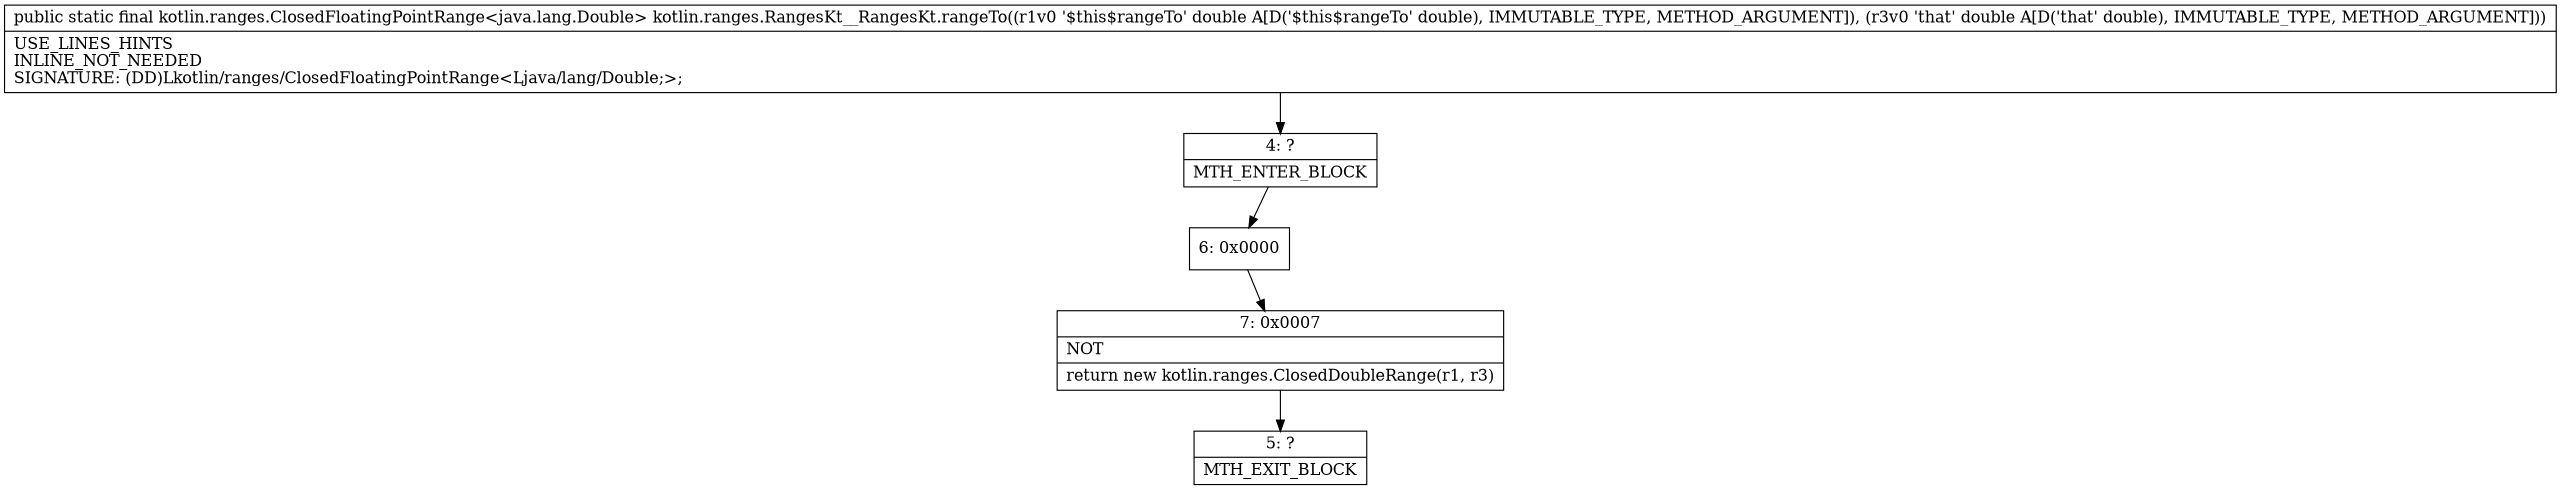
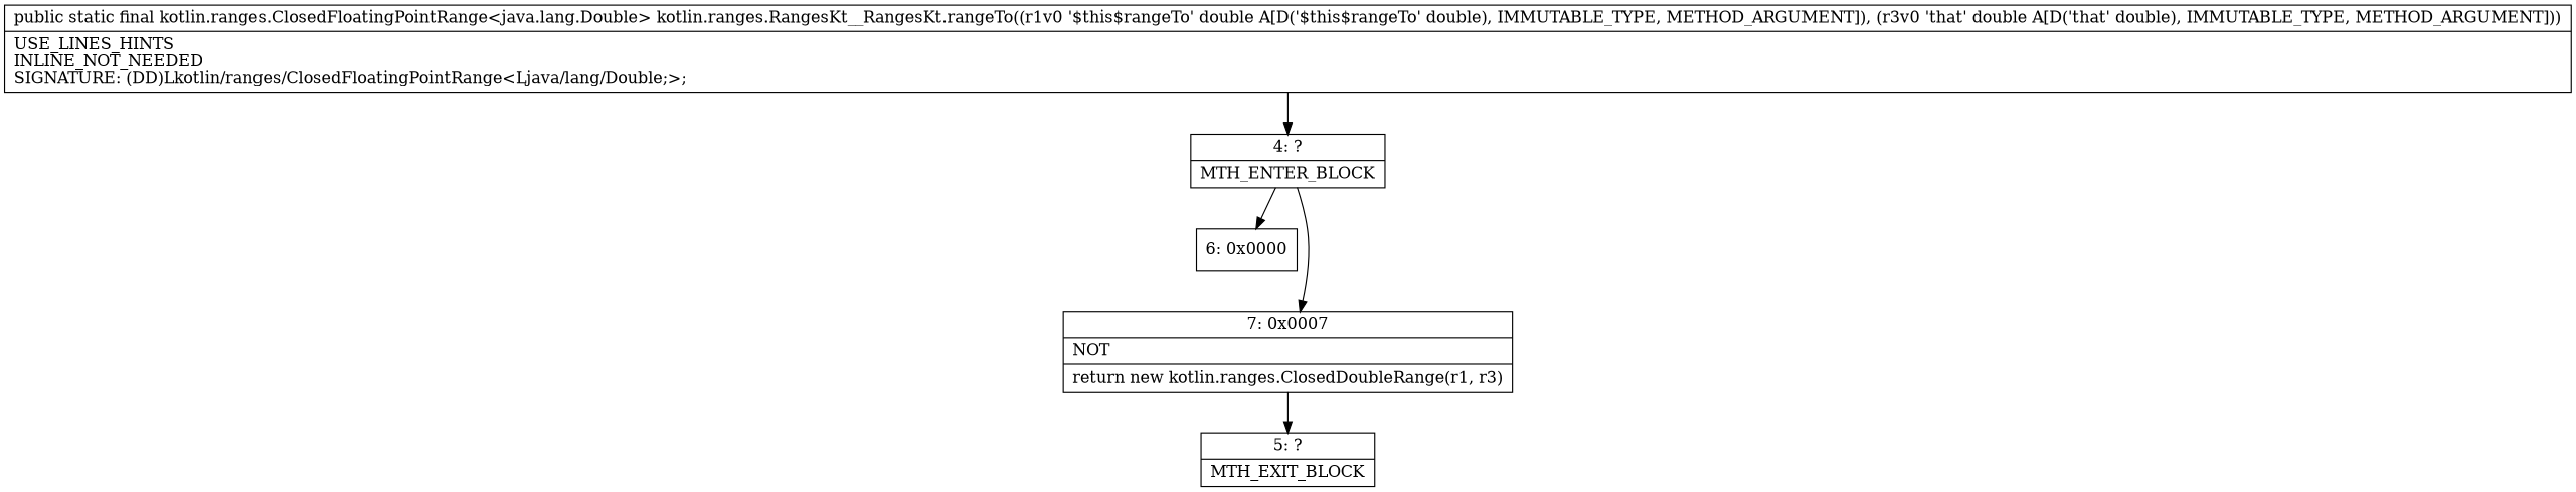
  digraph {
    node [shape=record]
    n1 [label="{4\:\ ?|MTH_ENTER_BLOCK\l}"]
    n2 [label="{6\:\ 0x0000}"]
    n3 [label="{7\:\ 0x0007|NOT\l|return new kotlin.ranges.ClosedDoubleRange(r1, r3)\l}"]
    n4 [label="{5\:\ ?|MTH_EXIT_BLOCK\l}"]
    n5 [label="{public static final kotlin.ranges.ClosedFloatingPointRange\<java.lang.Double\> kotlin.ranges.RangesKt__RangesKt.rangeTo((r1v0 '$this$rangeTo' double A[D('$this$rangeTo' double), IMMUTABLE_TYPE, METHOD_ARGUMENT]), (r3v0 'that' double A[D('that' double), IMMUTABLE_TYPE, METHOD_ARGUMENT]))  | USE_LINES_HINTS\lINLINE_NOT_NEEDED\lSIGNATURE: (DD)Lkotlin\/ranges\/ClosedFloatingPointRange\<Ljava\/lang\/Double;\>;\l}"]
    n1 -> n2
-   n2 -> n3
+   n1 -> n3
    n3 -> n4
    n5 -> n1
  }
